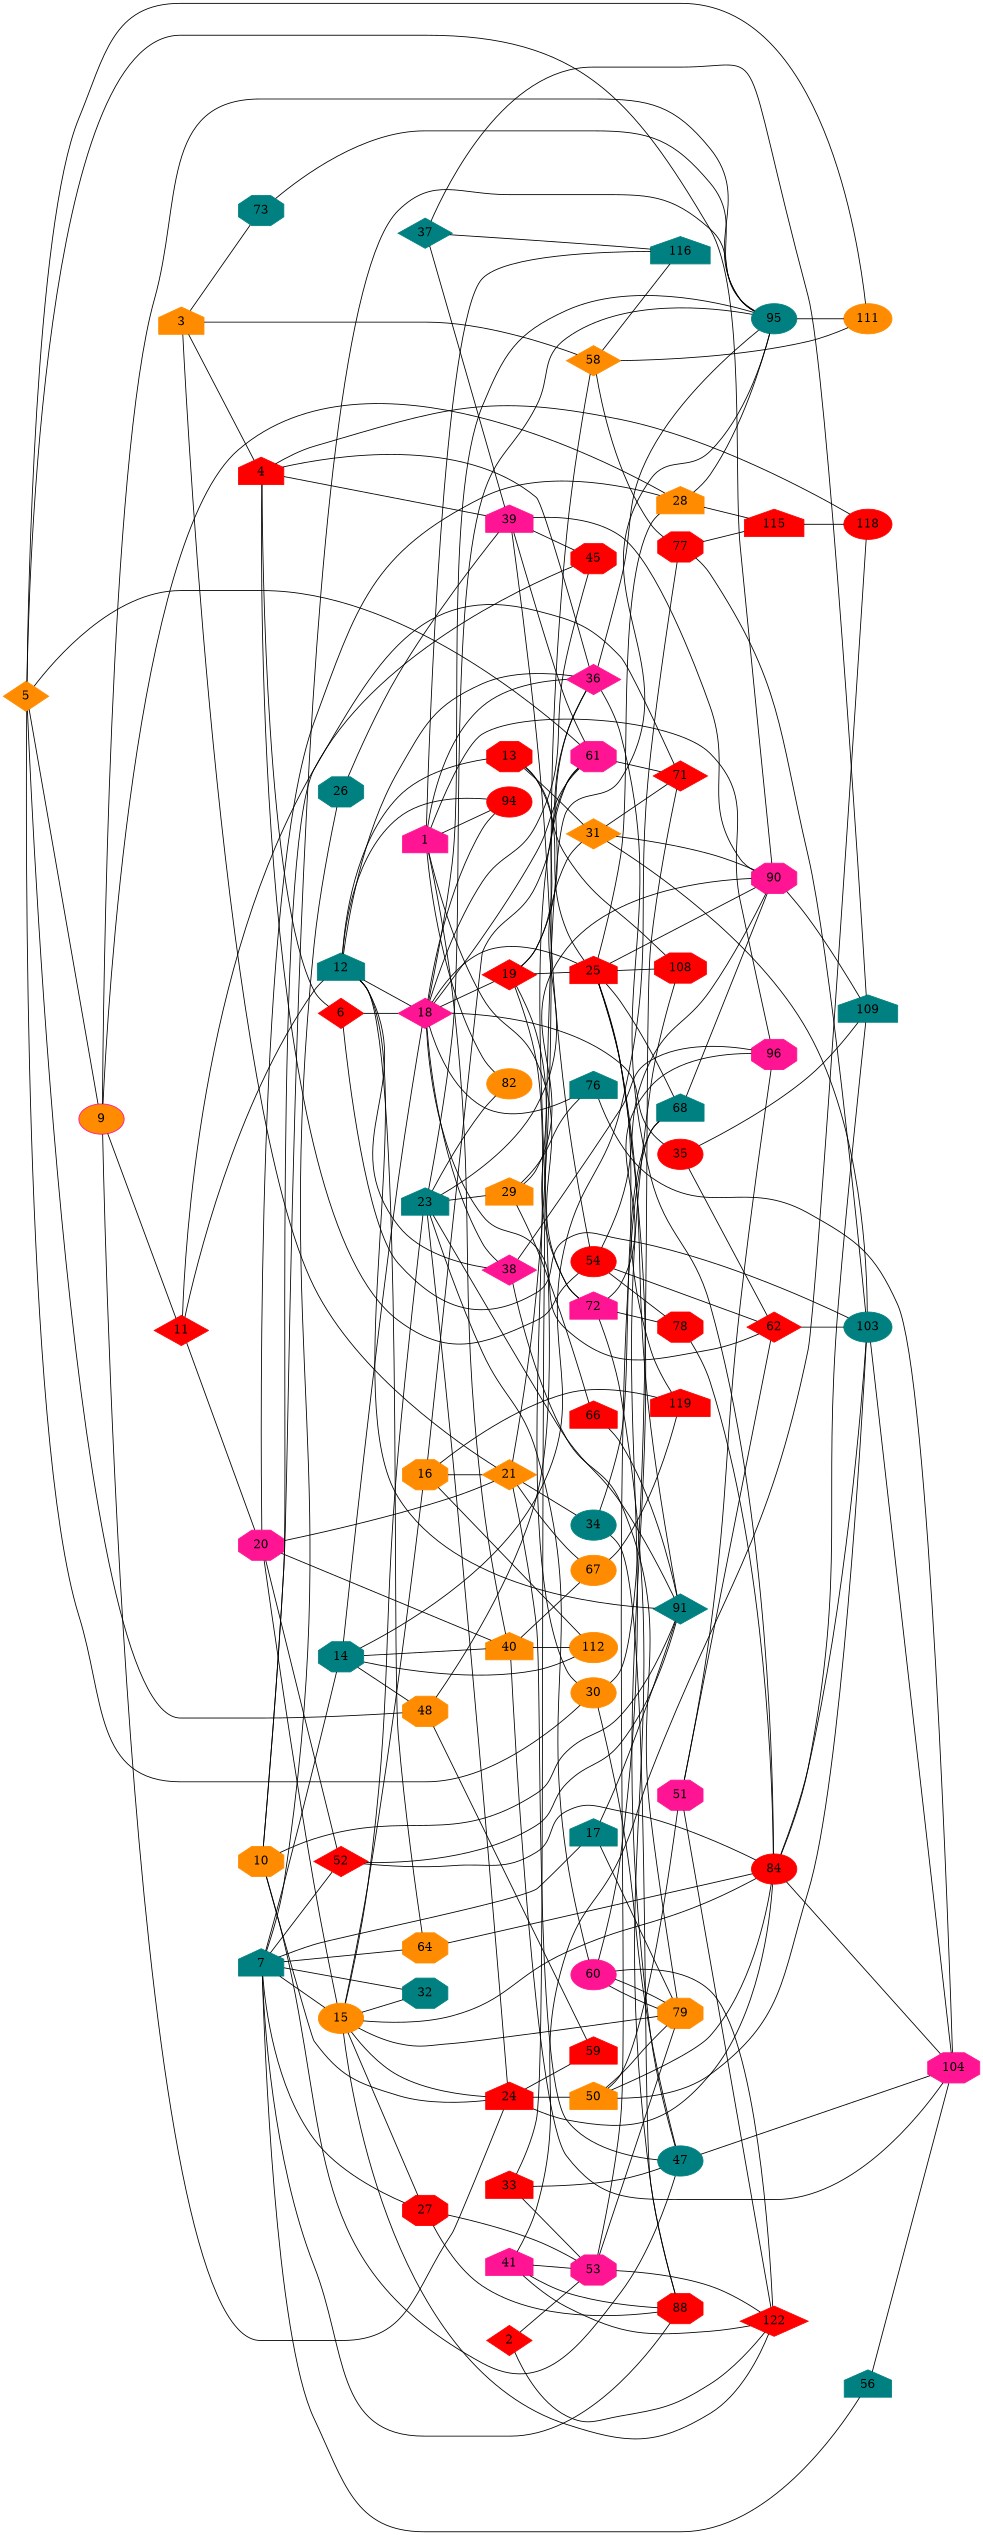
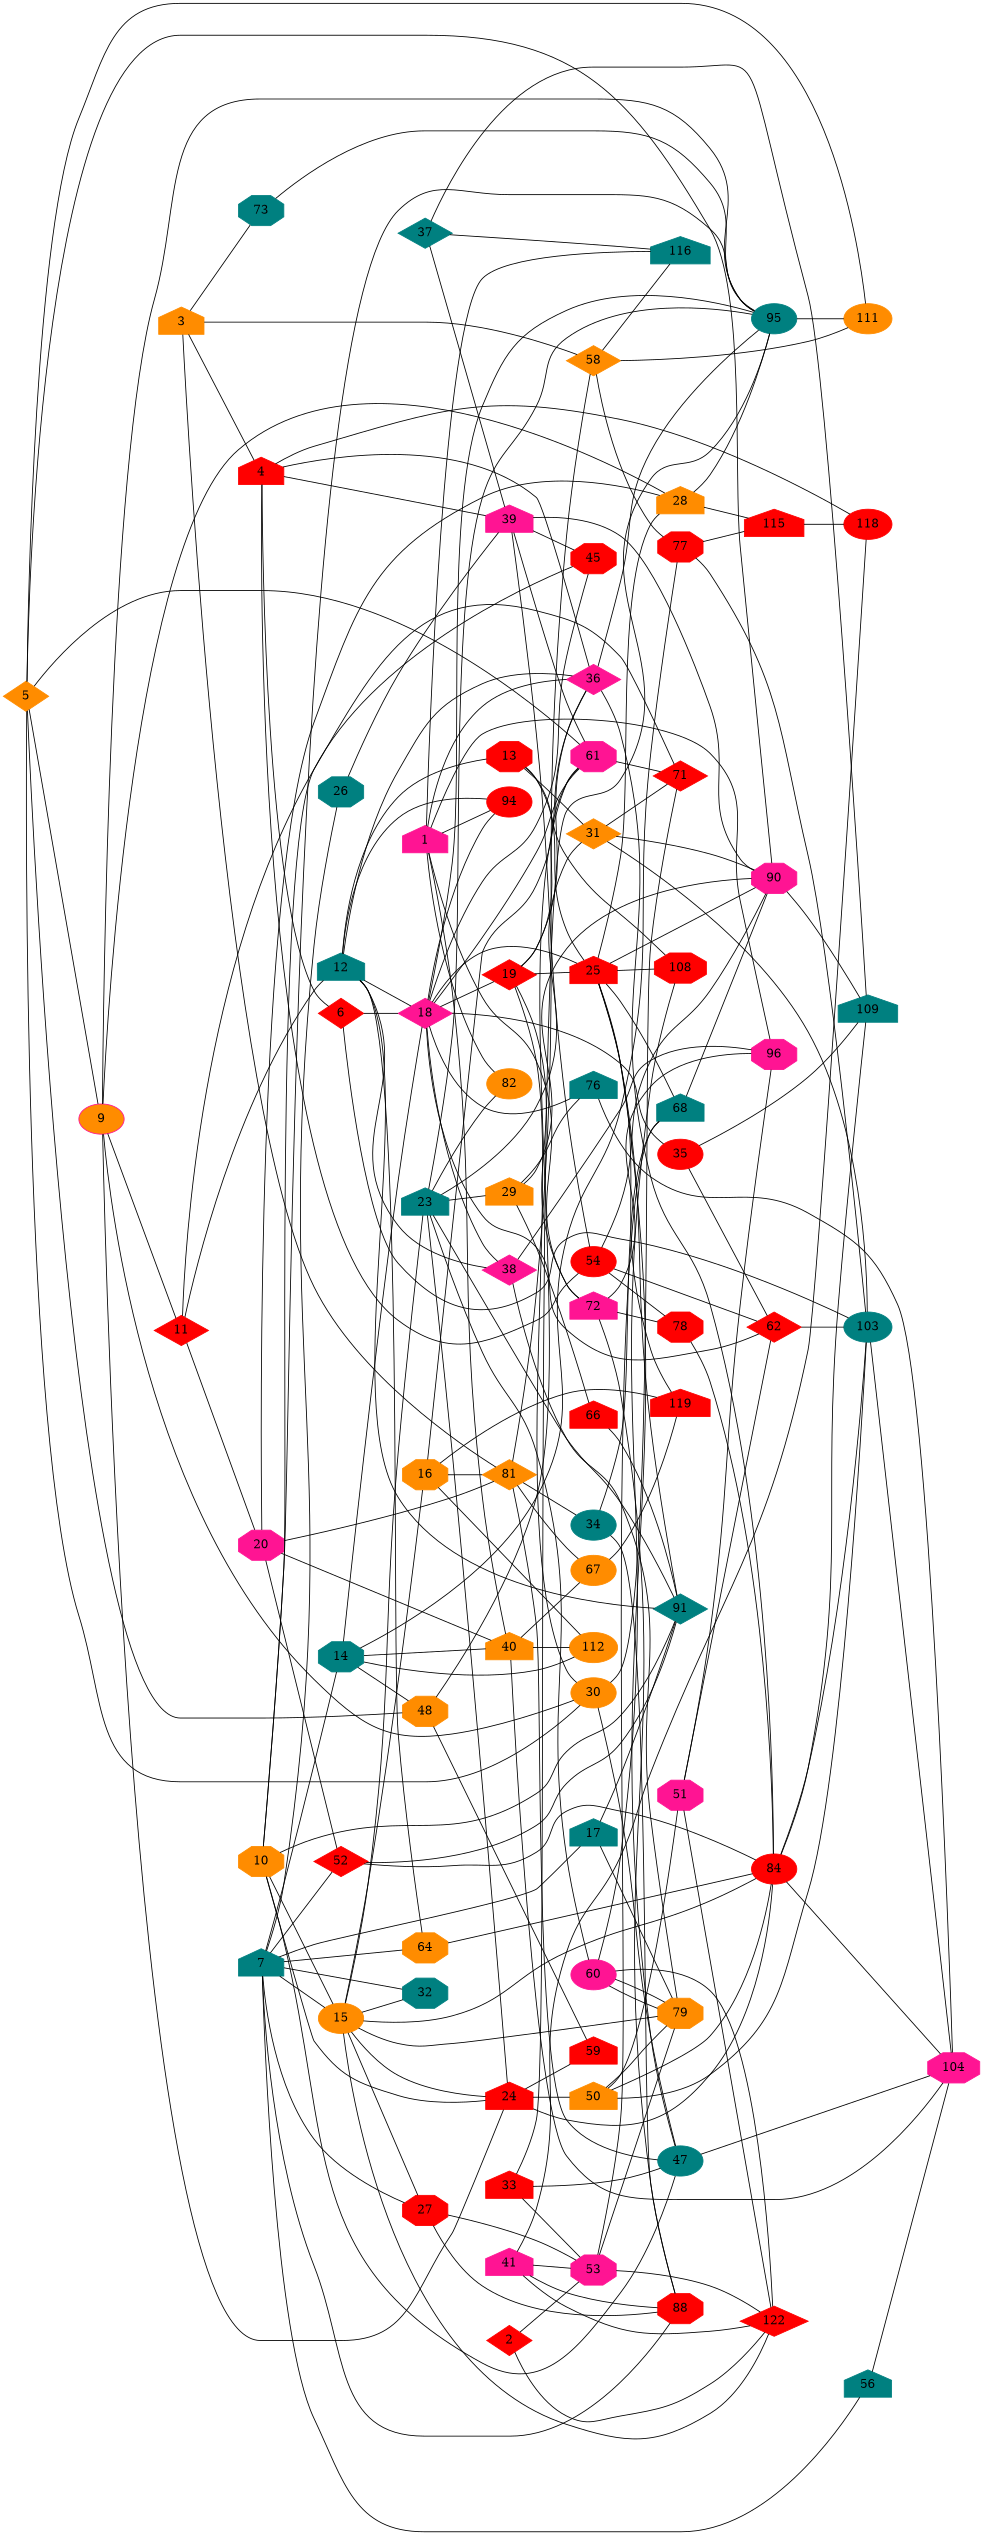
  graph {
    rankdir=LR
    node [color=red shape=house style=filled]
    1 [color=deeppink super="+107"]
    36 [color=deeppink shape=diamond super="+83"]
    40 [color=darkorange super="+75"]
    72 [color=deeppink super="+87"]
    82 [color=darkorange shape=ellipse]
    94 [shape=ellipse]
    96 [color=deeppink shape=octagon]
    116 [color=teal]
    95 [color=teal shape=ellipse super="+121"]
    84 [shape=ellipse super="+106"]
    112 [color=darkorange shape=ellipse]
    67 [color=darkorange shape=ellipse]
    104 [color=deeppink shape=octagon]
    88 [shape=octagon super="+110"]
    78 [shape=octagon]
    53 [color=deeppink shape=octagon super="+114"]
    122 [shape=diamond super="+124"]
    79 [color=darkorange shape=octagon super="+125"]
    68 [color=teal]
    2 [shape=diamond]
    4 [super="+120"]
    6 [shape=diamond super="+86"]
    39 [color=deeppink super="+123"]
    54 [shape=ellipse super="+89"]
    118 [shape=ellipse]
    3 [color=darkorange]
-   21 [color=darkorange shape=diamond super="+80"]
+   21 [color=darkorange shape=diamond super="+80" label=81]
    58 [color=darkorange shape=diamond super="+65"]
    73 [color=teal shape=octagon]
    47 [color=teal shape=ellipse super="+102"]
    34 [color=teal shape=ellipse]
    111 [color=darkorange shape=ellipse]
    77 [shape=octagon]
    18 [color=deeppink shape=diamond super="+22"]
    103 [color=teal shape=ellipse super="+127"]
    61 [color=deeppink shape=octagon super="+81"]
    90 [color=deeppink shape=octagon super="+97"]
    45 [shape=octagon]
    62 [shape=diamond super="+69"]
    5 [color=darkorange shape=diamond super="+105"]
    9 [color=deeppink fillcolor=darkorange shape=ellipse super="+70"]
    30 [color=darkorange shape=ellipse]
    48 [color=darkorange shape=octagon]
    11 [shape=diamond super="+99"]
    24 [super="+117"]
    28 [color=darkorange]
    71 [shape=diamond super="+85"]
    59
    109 [color=teal super="+126"]
    38 [color=deeppink shape=diamond super="+44"]
    25 [super="+43"]
    19 [shape=diamond super="+92"]
    35 [shape=ellipse]
    76 [color=teal]
    7 [color=teal super="+8"]
    14 [color=teal shape=octagon]
    15 [color=darkorange shape=ellipse super="+49"]
    17 [color=teal]
    26 [color=teal shape=octagon]
    27 [shape=octagon super="+57"]
    32 [color=teal shape=octagon]
    52 [shape=diamond]
    56 [color=teal]
    64 [color=darkorange shape=octagon]
    16 [color=darkorange shape=octagon]
    23 [color=teal super="+74"]
    91 [color=teal shape=diamond super="+113"]
    12 [color=teal super="+93"]
    20 [color=deeppink shape=octagon]
    50 [color=darkorange]
    115
    10 [color=darkorange shape=octagon super="+98"]
    13 [shape=octagon super="+42"]
    31 [color=darkorange shape=diamond super="+100"]
    108 [shape=octagon]
    119
    29 [color=darkorange super="+101"]
    60 [color=deeppink shape=ellipse]
    66
    51 [color=deeppink shape=octagon super="+55"]
    33 [super="+46"]
    37 [color=teal shape=diamond]
    41 [color=deeppink super="+63"]
    1 -- 36
    1 -- 40
    1 -- 72
    1 -- 82
    1 -- 94
    1 -- 96
    1 -- 116
    36 -- 95
    36 -- 84
    40 -- 112
    40 -- 67
    40 -- 104
    72 -- 96
    72 -- 88
    72 -- 78
    95 -- 111
    84 -- 104
    84 -- 103
    84 -- 109
    67 -- 119
    78 -- 84
    53 -- 122
    53 -- 79
    53 -- 68
    68 -- 90
    2 -- 53
    2 -- 122
    4 -- 36
    4 -- 6
    4 -- 39
    4 -- 54
    4 -- 118
    6 -- 18 [weight=3]
    6 -- 103
    39 -- 54
    39 -- 61
    39 -- 90
    39 -- 45
    54 -- 78
    54 -- 90
    54 -- 62
    3 -- 4
    3 -- 21
    3 -- 58
    3 -- 73
    21 -- 67
    21 -- 58
    21 -- 47
    21 -- 34
    58 -- 116
    58 -- 111
    58 -- 77
    73 -- 95
    47 -- 104
    34 -- 88
    34 -- 68
    77 -- 103
    77 -- 115
    18 -- 94
    18 -- 95
    18 -- 61
    18 -- 45
    18 -- 62
    18 -- 38
    18 -- 25
    18 -- 19
    18 -- 35 [weight=2]
    18 -- 76
    103 -- 104
    61 -- 71
    90 -- 109
    62 -- 103
    5 -- 111
    5 -- 61
    5 -- 90
    5 -- 9
    5 -- 30
    5 -- 48
    9 -- 95
+   9 -- 30
    9 -- 11
    9 -- 24
    9 -- 28
    30 -- 47
    30 -- 71
    48 -- 61
    48 -- 59
    11 -- 71
    11 -- 12
    11 -- 20
    24 -- 84
    24 -- 59
    24 -- 50
    28 -- 95
    28 -- 115
    38 -- 96
    38 -- 79
    25 -- 68
    25 -- 47
    25 -- 90
    25 -- 28
    25 -- 91
    25 -- 108
    25 -- 119
    19 -- 36
    19 -- 72
    19 -- 61
    19 -- 30
    19 -- 25
    35 -- 62
    35 -- 109
    76 -- 104
    7 -- 88
    7 -- 14
    7 -- 15
    7 -- 17
    7 -- 26
    7 -- 27
    7 -- 32
    7 -- 52
    7 -- 56
    7 -- 64
    14 -- 40
    14 -- 112
    14 -- 77
    14 -- 18
    14 -- 48
    15 -- 84
    15 -- 122
    15 -- 79
    15 -- 24
    15 -- 27
    15 -- 32
    15 -- 16
    15 -- 23
    17 -- 79
    17 -- 91
    26 -- 39
    27 -- 88
    27 -- 53
    52 -- 84
    52 -- 91
    56 -- 104
    64 -- 84
    16 -- 36
    16 -- 112
    16 -- 21
    16 -- 119
    23 -- 82
    23 -- 95
    23 -- 24
    23 -- 91
    23 -- 31
    23 -- 29
    23 -- 60
    12 -- 36
    12 -- 94
    12 -- 18
    12 -- 38
    12 -- 64
    12 -- 91
    12 -- 13
    20 -- 40
    20 -- 21
    20 -- 28
    20 -- 52
    50 -- 84
    50 -- 79
    50 -- 103
    50 -- 51
    115 -- 118
    10 -- 95
    10 -- 47
    10 -- 45
    10 -- 24
-   20 -- 15
+   10 -- 15
    10 -- 91
    13 -- 25
    13 -- 31
    13 -- 108
    31 -- 103
    31 -- 90
    31 -- 71
    29 -- 90
    29 -- 76
    29 -- 66
    60 -- 122
    60 -- 79
    60 -- 79
    60 -- 108
    66 -- 91
    51 -- 96
    51 -- 122
    51 -- 62
    33 -- 95
    33 -- 53 [weight=2]
    33 -- 47 [weight=2]
    37 -- 116
    37 -- 39
    37 -- 109
    41 -- 88
    41 -- 53
    41 -- 122
    41 -- 118
  }
